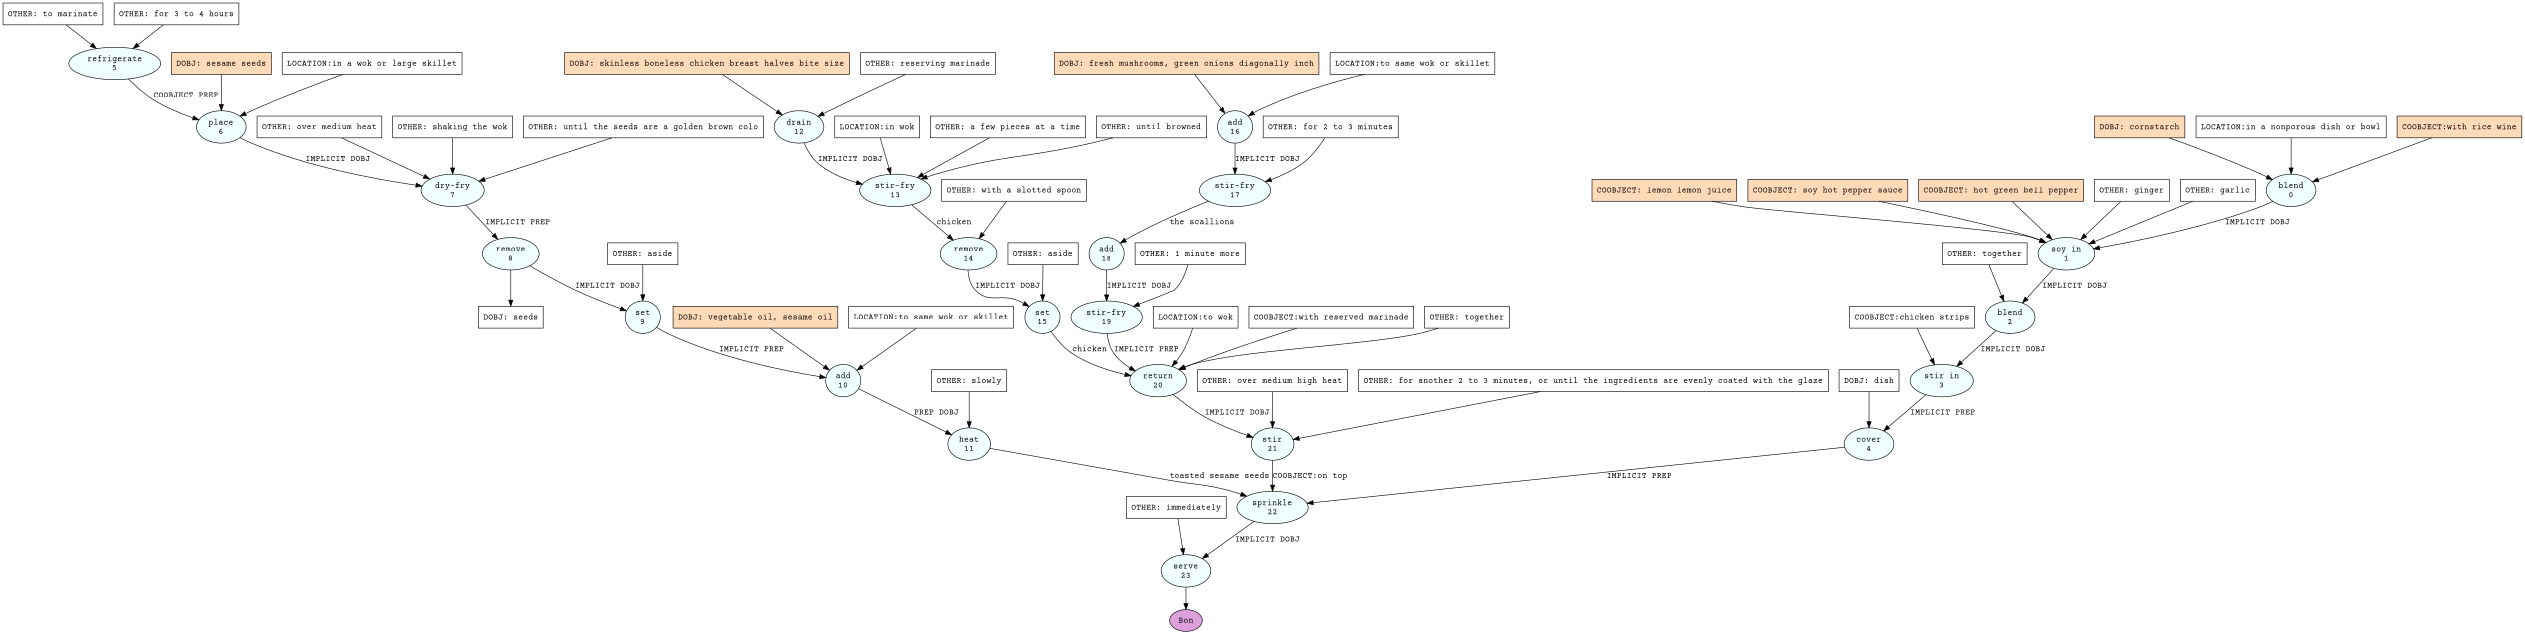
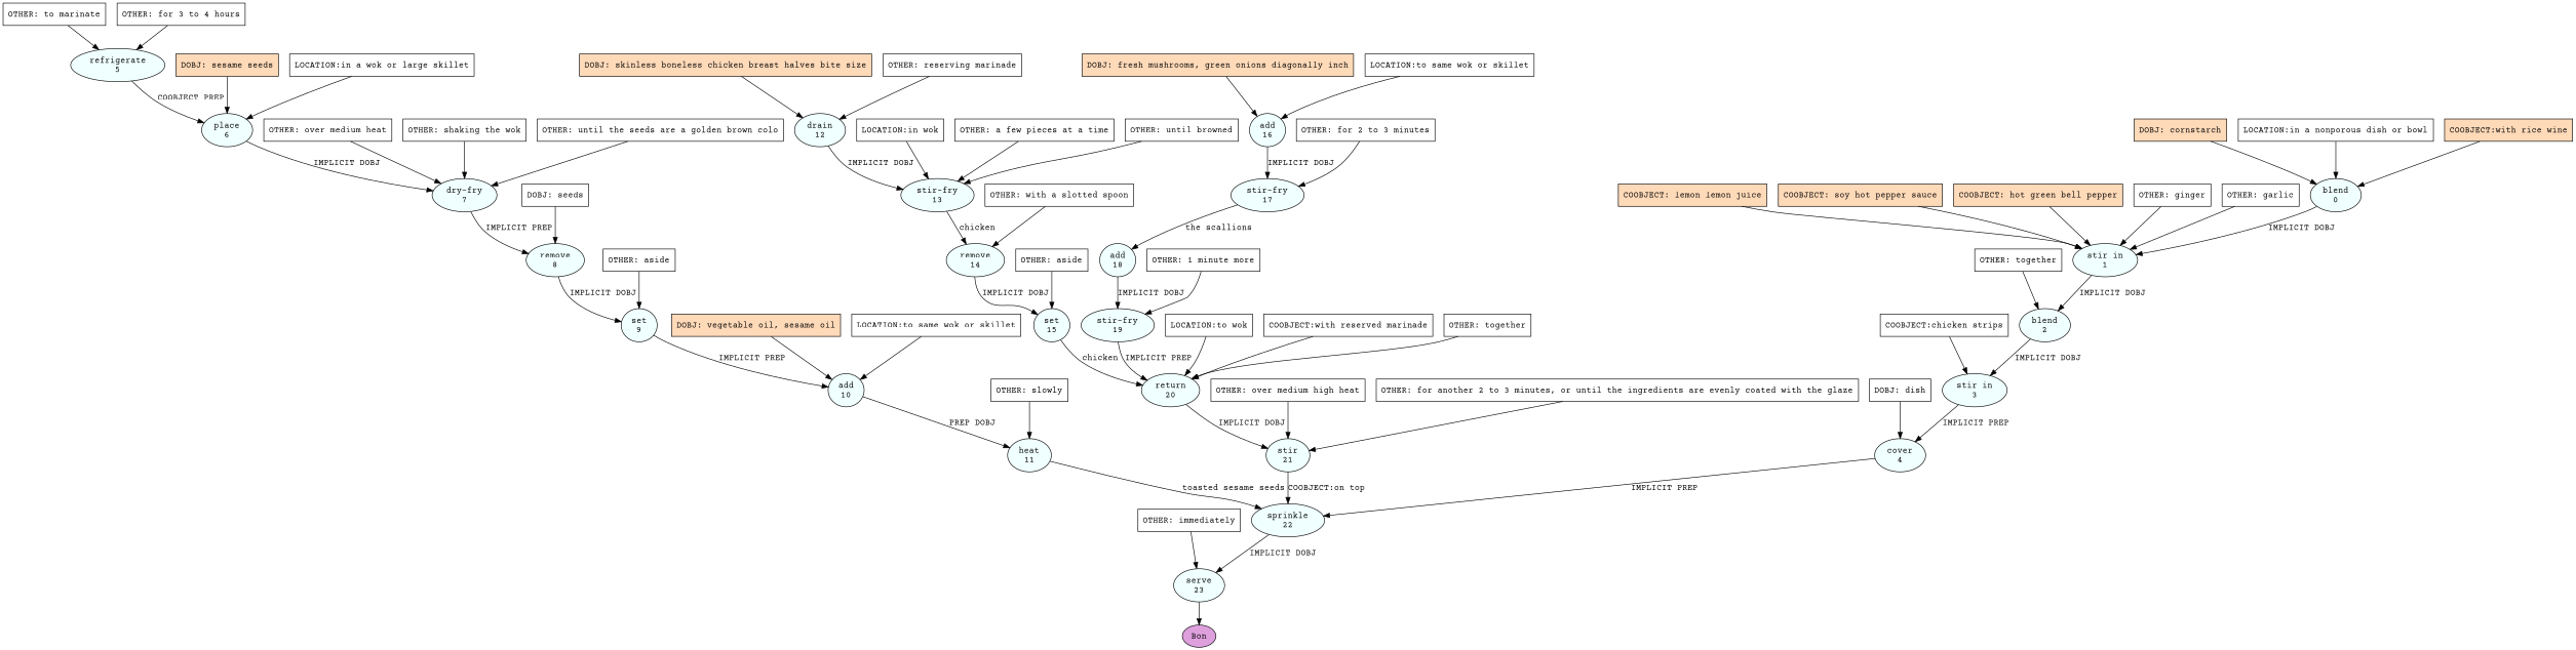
  digraph {
    fontname="Courier Prime"
    node [fillcolor=white fontname="Courier Prime" shape=box style=filled]
    edge [fontname="Courier Prime"]
    n1 [fillcolor=azure label="blend\n0" shape=oval]
-   n2 [fillcolor=azure label="soy in\n1" shape=oval]
+   n2 [fillcolor=azure label="stir in\n1" shape=oval]
    n3 [fillcolor=azure label="blend\n2" shape=oval]
    n4 [fillcolor=azure label="stir in\n3" shape=oval]
    n5 [fillcolor=azure label="cover\n4" shape=oval]
    n6 [fillcolor=azure label="sprinkle\n22" shape=oval]
    n7 [fillcolor=azure label="serve\n23" shape=oval]
    n8 [fillcolor=azure label="refrigerate\n5" shape=oval]
    n9 [fillcolor=azure label="place\n6" shape=oval]
    n10 [fillcolor=azure label="dry-fry\n7" shape=oval]
    n11 [fillcolor=azure label="remove\n8" shape=oval]
    n12 [fillcolor=azure label="set\n9" shape=oval]
    n13 [fillcolor=azure label="add\n10" shape=oval]
    n14 [fillcolor=azure label="heat\n11" shape=oval]
    n15 [fillcolor=azure label="drain\n12" shape=oval]
    n16 [fillcolor=azure label="stir-fry\n13" shape=oval]
    n17 [fillcolor=azure label="remove\n14" shape=oval]
    n18 [fillcolor=azure label="set\n15" shape=oval]
    n19 [fillcolor=azure label="return\n20" shape=oval]
    n20 [fillcolor=azure label="stir\n21" shape=oval]
    n21 [fillcolor=azure label="add\n16" shape=oval]
    n22 [fillcolor=azure label="stir-fry\n17" shape=oval]
    n23 [fillcolor=azure label="add\n18" shape=oval]
    n24 [fillcolor=azure label="stir-fry\n19" shape=oval]
    n25 [fillcolor=plum label=Bon shape=oval]
    n26 [fillcolor=peachpuff label="DOBJ: cornstarch"]
    n27 [label="LOCATION:in a nonporous dish or bowl"]
    n28 [fillcolor=peachpuff label="COOBJECT:with rice wine"]
    n29 [fillcolor=peachpuff label="DOBJ: fresh mushrooms, green onions diagonally inch"]
    n30 [label="LOCATION:to same wok or skillet"]
    n31 [fillcolor=peachpuff label="DOBJ: skinless boneless chicken breast halves bite size"]
    n32 [label="OTHER: reserving marinade"]
    n33 [label="OTHER: to marinate"]
    n34 [label="OTHER: for 3 to 4 hours"]
    n35 [fillcolor=peachpuff label="COOBJECT: lemon lemon juice"]
    n36 [fillcolor=peachpuff label="COOBJECT: soy hot pepper sauce"]
    n37 [fillcolor=peachpuff label="COOBJECT: hot green bell pepper"]
    n38 [label="OTHER: ginger"]
    n39 [label="OTHER: garlic"]
    n40 [label="OTHER: together"]
    n41 [label="COOBJECT:chicken strips"]
    n42 [label="DOBJ: dish"]
    n43 [fillcolor=peachpuff label="DOBJ: sesame seeds"]
    n44 [label="LOCATION:in a wok or large skillet"]
    n45 [label="OTHER: over medium heat"]
    n46 [label="OTHER: shaking the wok"]
    n47 [label="OTHER: until the seeds are a golden brown colo"]
    n48 [label="DOBJ: seeds"]
    n49 [label="OTHER: aside"]
    n50 [fillcolor=peachpuff label="DOBJ: vegetable oil, sesame oil"]
    n51 [label="LOCATION:to same wok or skillet"]
    n52 [label="OTHER: slowly"]
    n53 [label="LOCATION:in wok"]
    n54 [label="OTHER: a few pieces at a time"]
    n55 [label="OTHER: until browned"]
    n56 [label="OTHER: with a slotted spoon"]
    n57 [label="OTHER: aside"]
    n58 [label="OTHER: for 2 to 3 minutes"]
    n59 [label="OTHER: 1 minute more"]
    n60 [label="LOCATION:to wok"]
    n61 [label="COOBJECT:with reserved marinade"]
    n62 [label="OTHER: together"]
    n63 [label="OTHER: over medium high heat"]
    n64 [label="OTHER: for another 2 to 3 minutes, or until the ingredients are evenly coated with the glaze"]
    n65 [label="OTHER: immediately"]
    n1 -> n2 [label="IMPLICIT DOBJ"]
    n2 -> n3 [label="IMPLICIT DOBJ"]
    n3 -> n4 [label="IMPLICIT DOBJ"]
    n4 -> n5 [label="IMPLICIT PREP"]
    n5 -> n6 [label="IMPLICIT PREP"]
    n6 -> n7 [label="IMPLICIT DOBJ"]
    n7 -> n25
    n8 -> n9 [label="COOBJECT PREP"]
    n9 -> n10 [label="IMPLICIT DOBJ"]
    n10 -> n11 [label="IMPLICIT PREP"]
    n11 -> n12 [label="IMPLICIT DOBJ"]
    n12 -> n13 [label="IMPLICIT PREP"]
    n13 -> n14 [label="PREP DOBJ"]
    n14 -> n6 [label="toasted sesame seeds"]
    n15 -> n16 [label="IMPLICIT DOBJ"]
    n16 -> n17 [label=chicken]
    n17 -> n18 [label="IMPLICIT DOBJ"]
    n18 -> n19 [label=chicken]
    n19 -> n20 [label="IMPLICIT DOBJ"]
    n20 -> n6 [label="COOBJECT:on top"]
    n21 -> n22 [label="IMPLICIT DOBJ"]
    n22 -> n23 [label="the scallions"]
    n23 -> n24 [label="IMPLICIT DOBJ"]
    n24 -> n19 [label="IMPLICIT PREP"]
    n26 -> n1
    n27 -> n1
    n28 -> n1
    n29 -> n21
    n30 -> n21
    n31 -> n15
    n32 -> n15
    n33 -> n8
    n34 -> n8
    n35 -> n2
    n36 -> n2
    n37 -> n2
    n38 -> n2
    n39 -> n2
    n40 -> n3
    n41 -> n4
    n42 -> n5
    n43 -> n9
    n44 -> n9
    n45 -> n10
    n46 -> n10
    n47 -> n10
-   n11 -> n48
+   n48 -> n11
    n49 -> n12
    n50 -> n13
    n51 -> n13
    n52 -> n14
    n53 -> n16
    n54 -> n16
    n55 -> n16
    n56 -> n17
    n57 -> n18
    n58 -> n22
    n59 -> n24
    n60 -> n19
    n61 -> n19
    n62 -> n19
    n63 -> n20
    n64 -> n20
    n65 -> n7
  }
